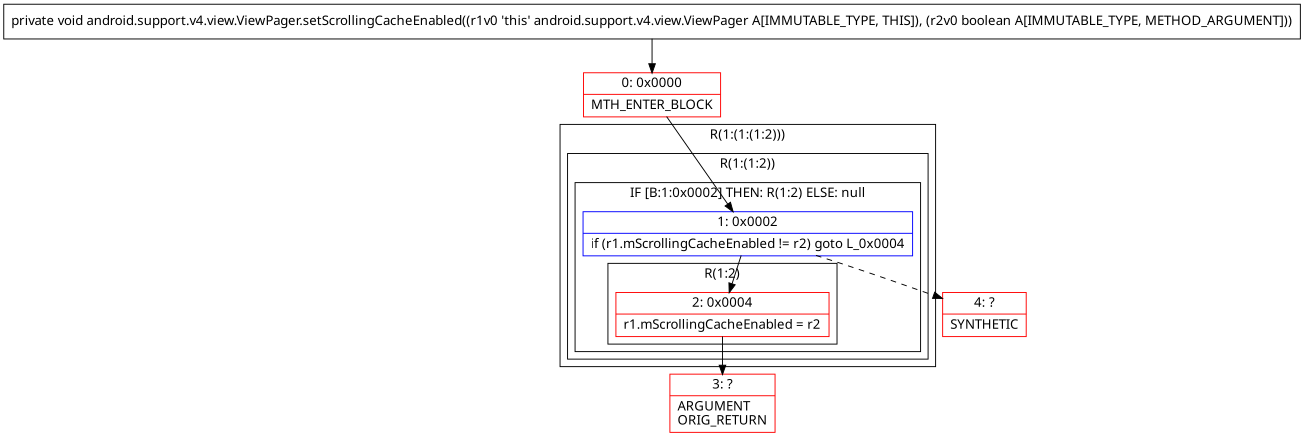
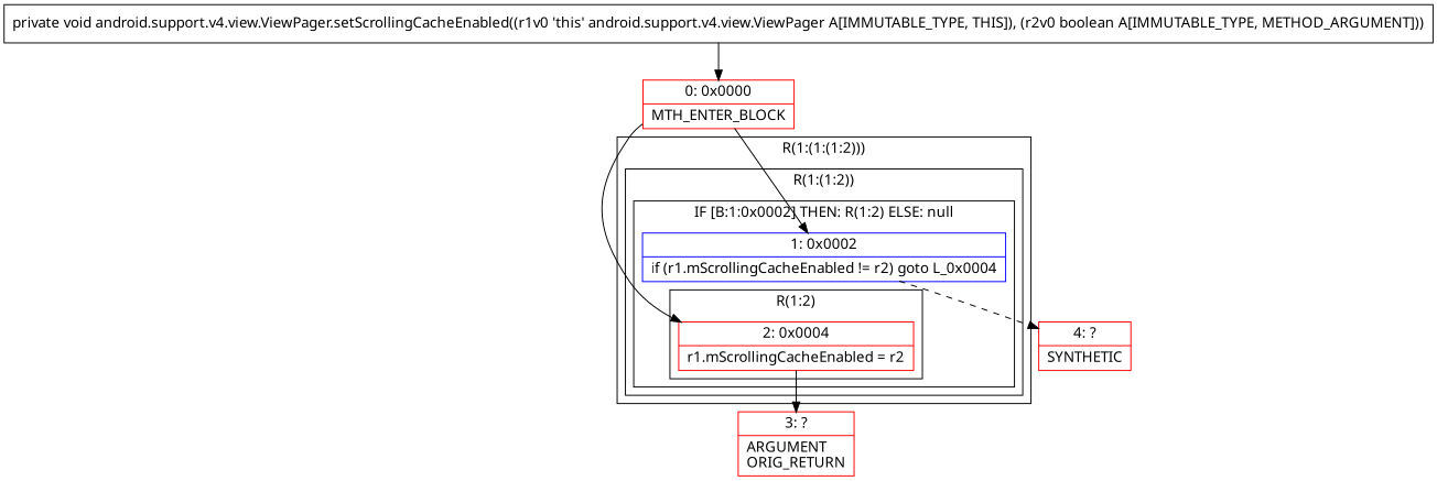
  digraph {
    fontname="Noto Sans"
    node [color=red fontname="Noto Sans" shape=record]
    edge [fontname="Noto Sans"]
    n1 [label="{2\:\ 0x0004|r1.mScrollingCacheEnabled = r2\l}"]
    n2 [color=blue label="{1\:\ 0x0002|if (r1.mScrollingCacheEnabled != r2) goto L_0x0004\l}"]
    n3 [label="{3\:\ ?|ARGUMENT\lORIG_RETURN\l}"]
    n4 [label="{4\:\ ?|SYNTHETIC\l}"]
    n5 [label="{0\:\ 0x0000|MTH_ENTER_BLOCK\l}"]
    n6 [label="{private void android.support.v4.view.ViewPager.setScrollingCacheEnabled((r1v0 'this' android.support.v4.view.ViewPager A[IMMUTABLE_TYPE, THIS]), (r2v0 boolean A[IMMUTABLE_TYPE, METHOD_ARGUMENT])) }" color=""]
    subgraph cluster_1 {
      label="R(1:(1:(1:2)))"
      subgraph cluster_2 {
        label="R(1:(1:2))"
        subgraph cluster_3 {
          label="IF [B:1:0x0002] THEN: R(1:2) ELSE: null"
          n2
          subgraph cluster_4 {
            label="R(1:2)"
            n1
          }
        }
      }
    }
    n1 -> n3
-   n2 -> n1
+   n5 -> n1
    n2 -> n4 [style=dashed]
    n5 -> n2
    n6 -> n5
  }
